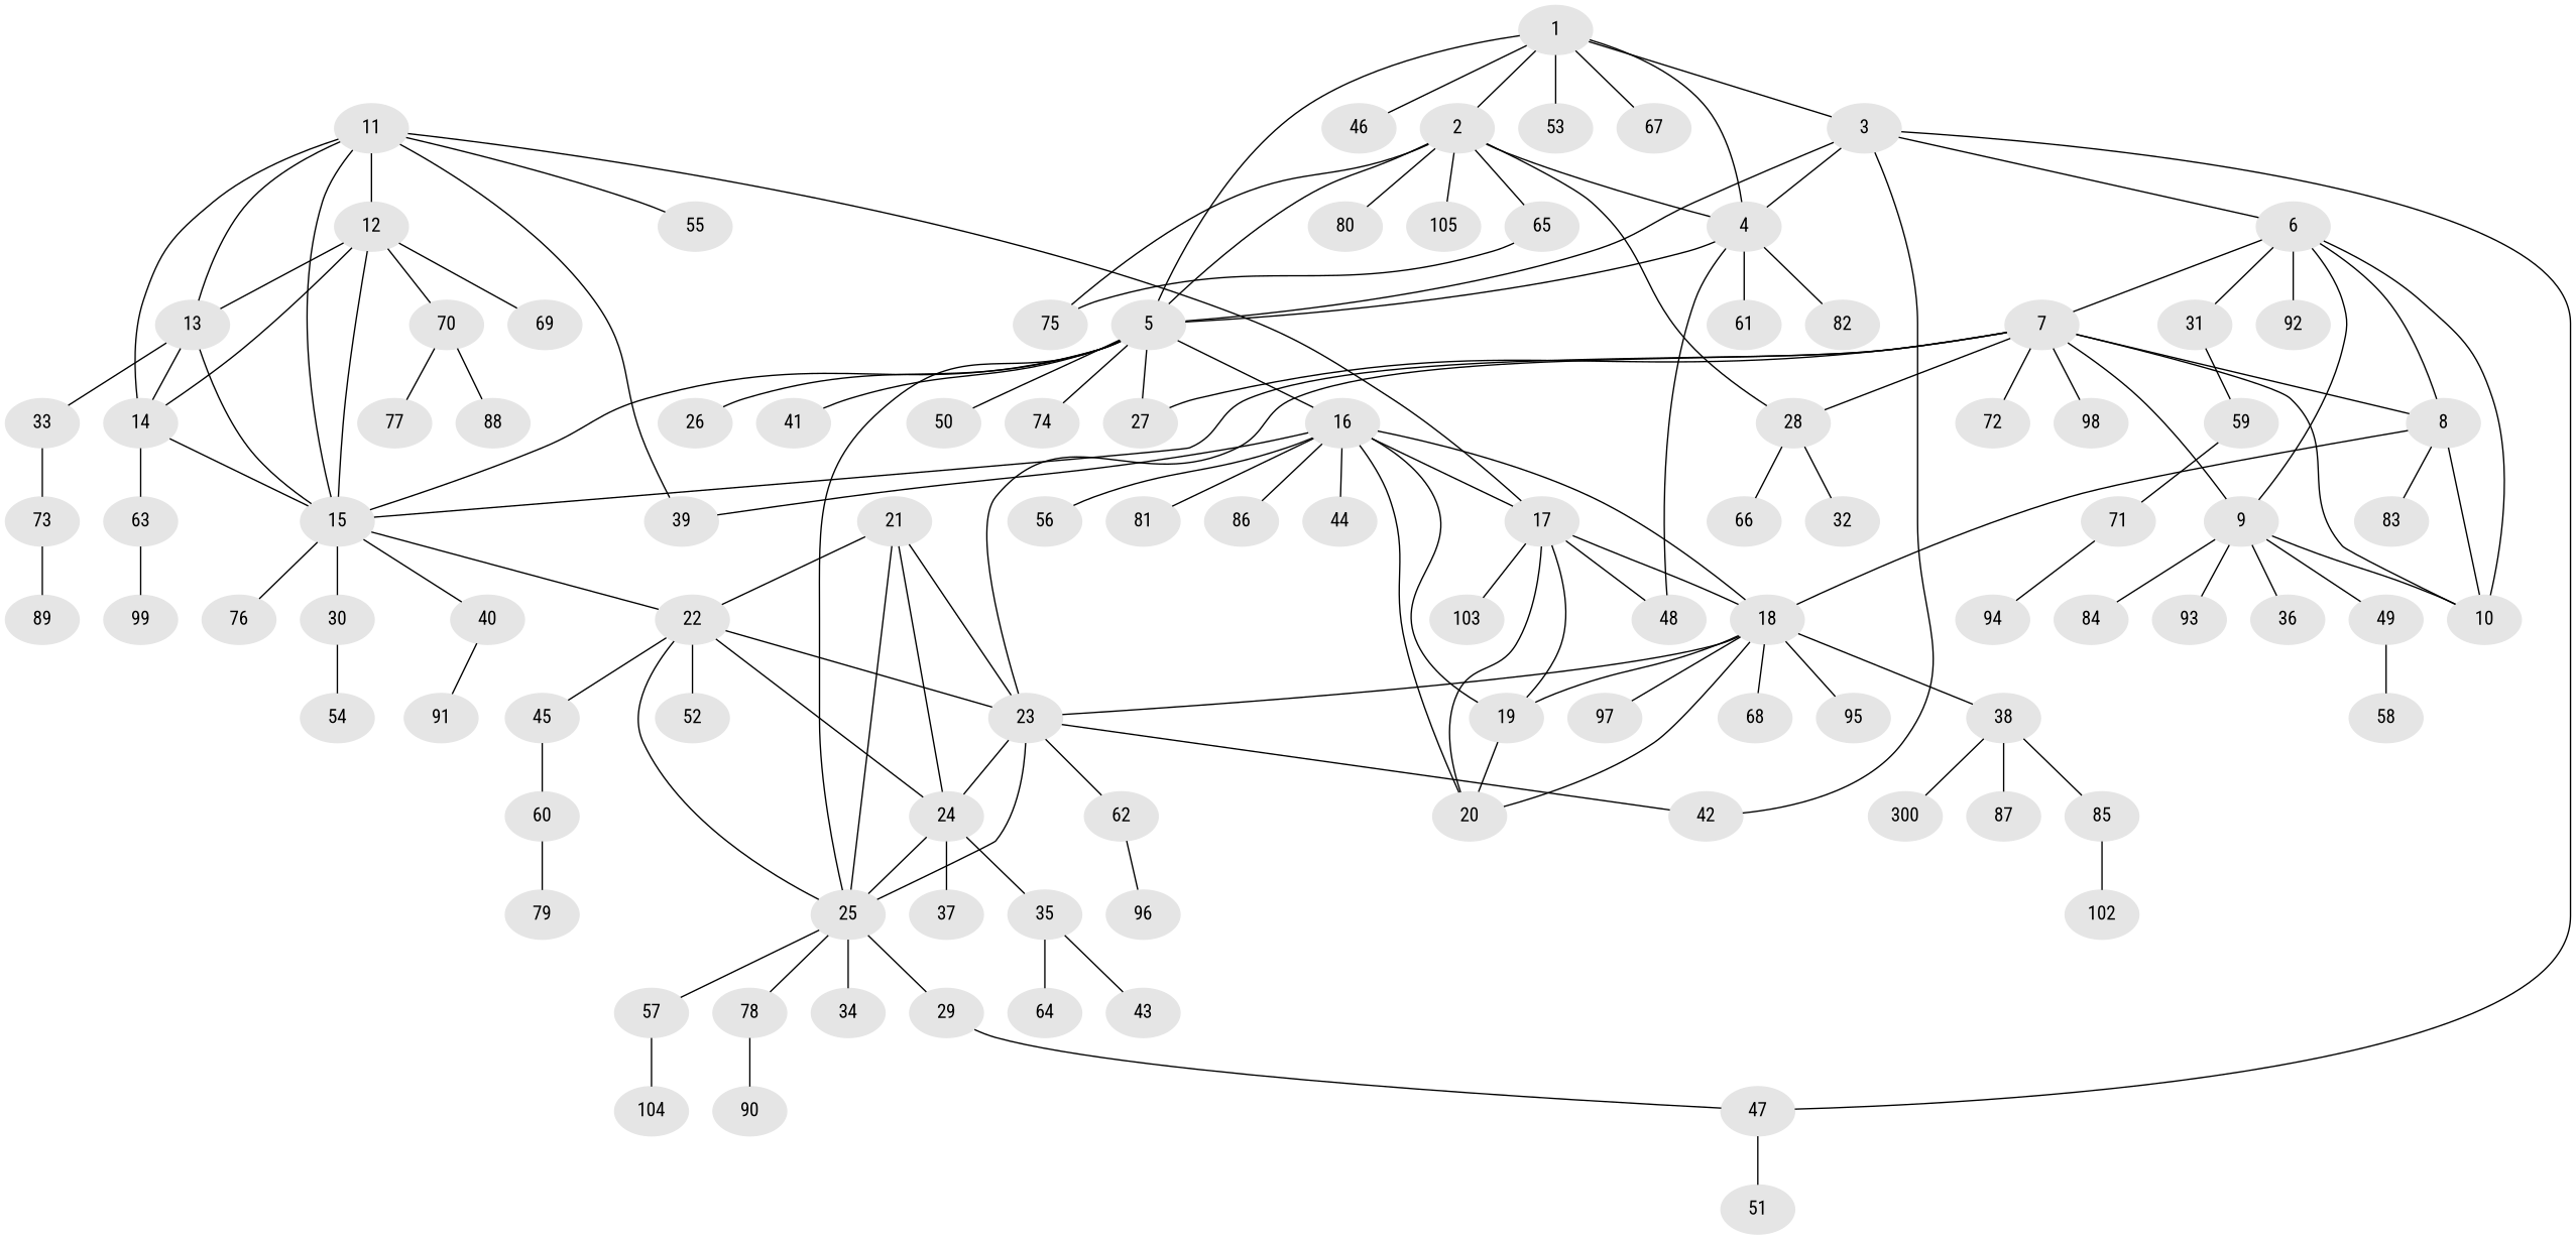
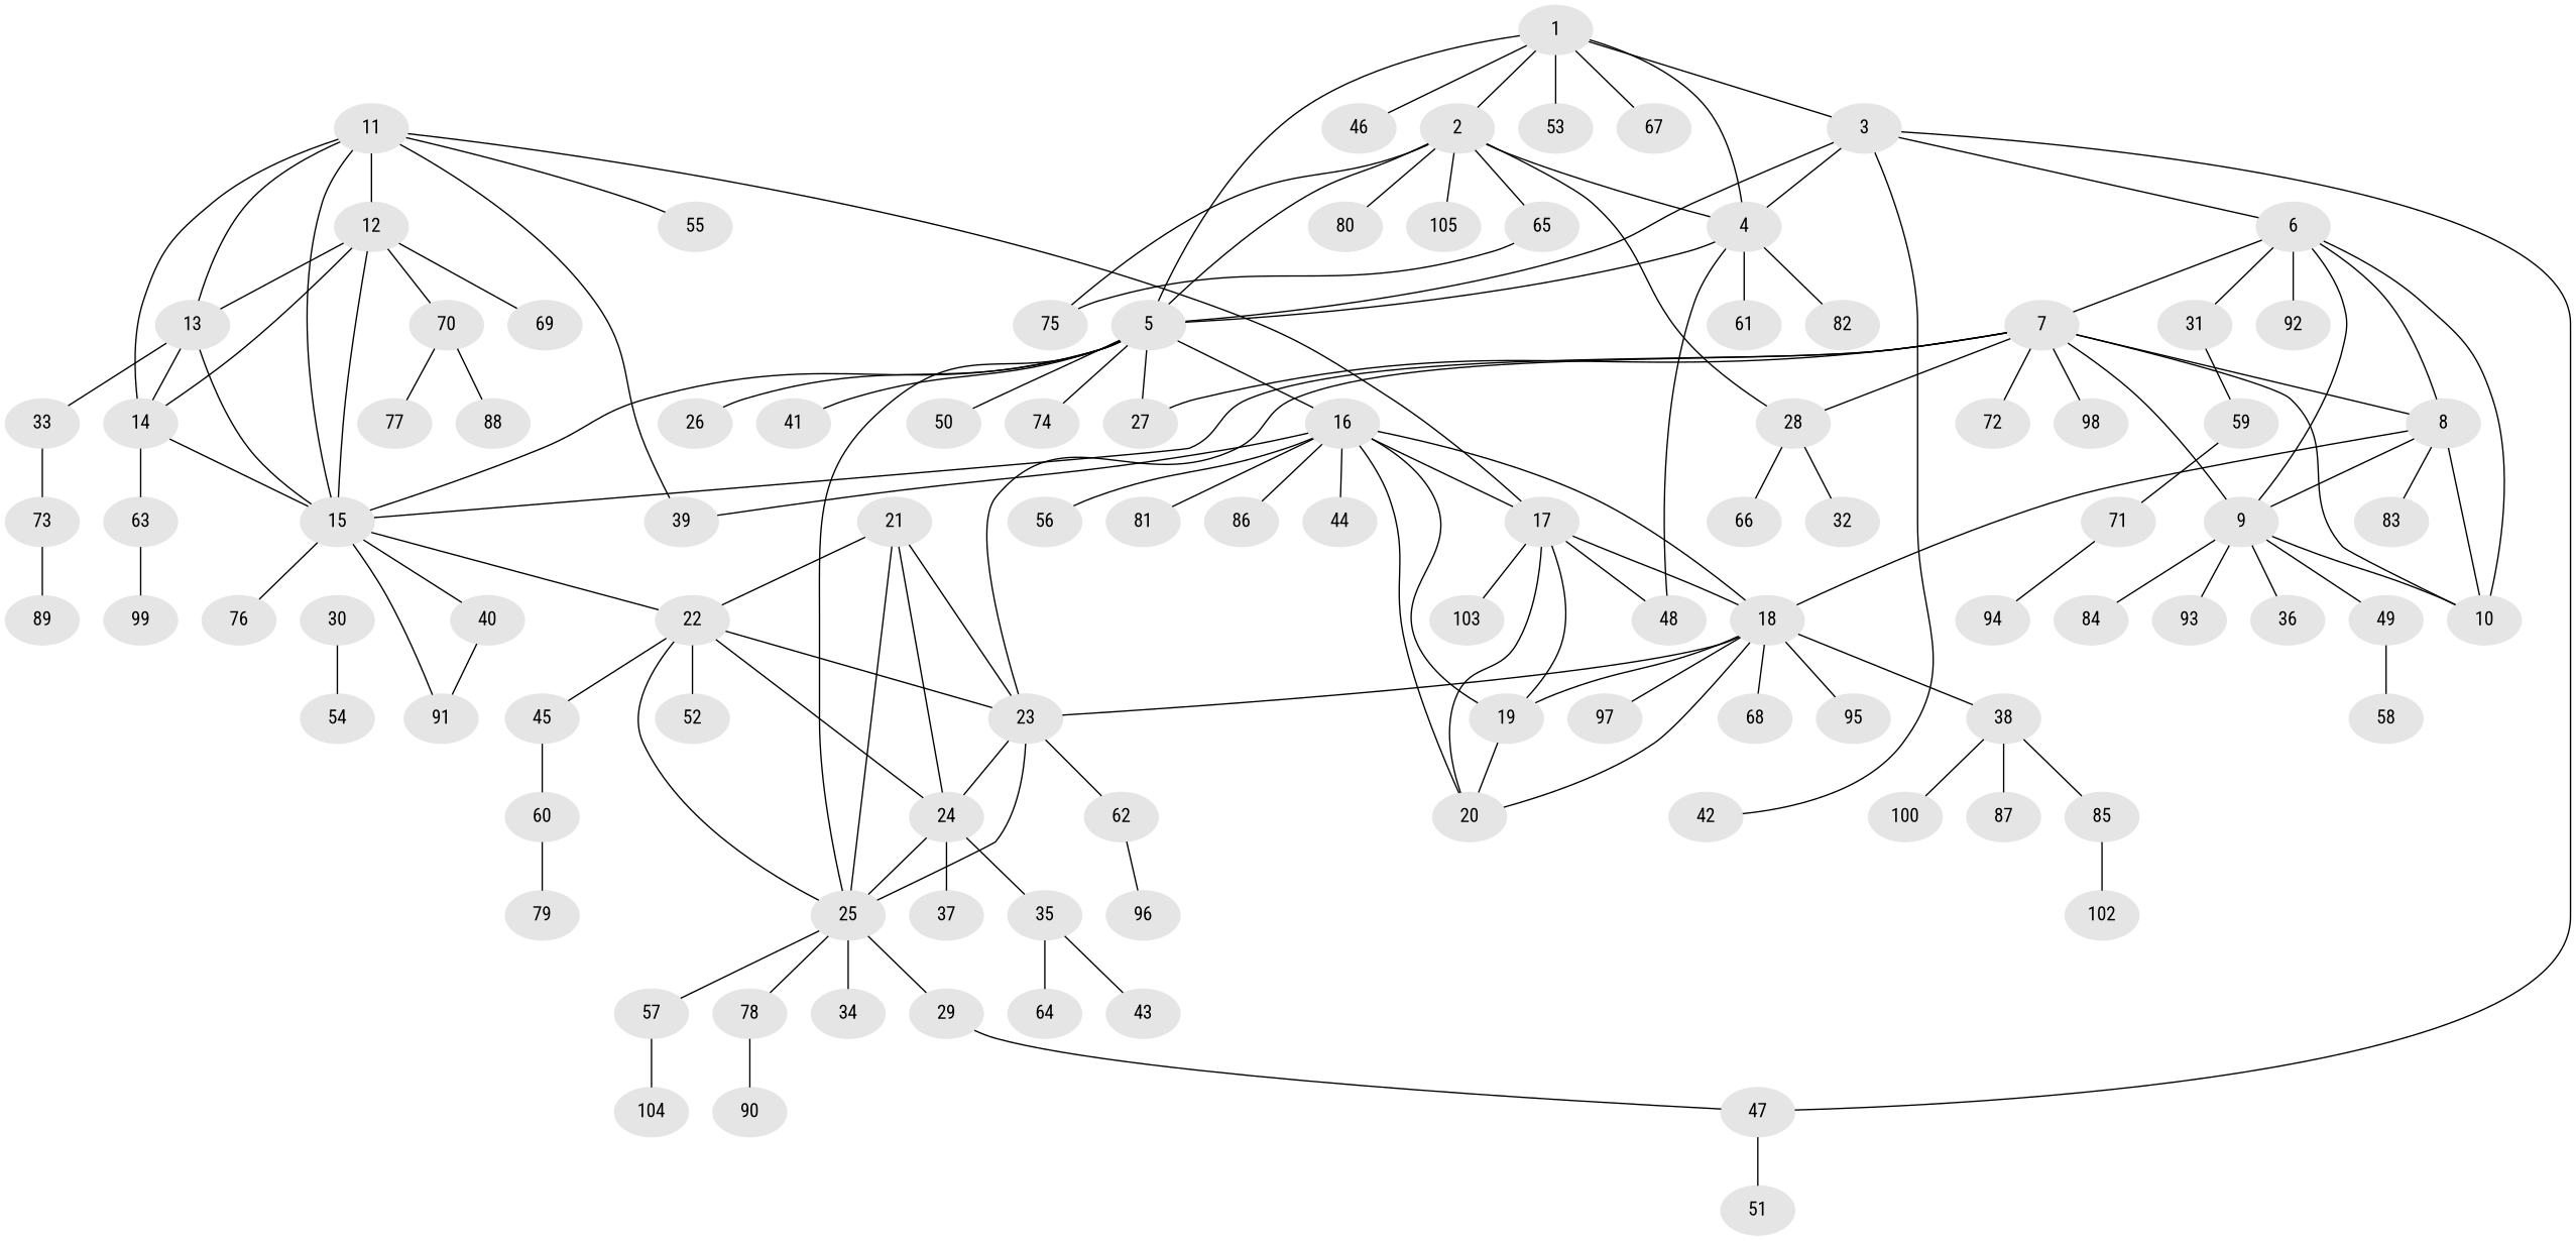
  graph {
    fontname="Roboto Condensed"
    node [color=gray90 fontname="Roboto Condensed" style=filled]
    edge [fontname="Roboto Condensed"]
    1
    2
    3
    4
    5
    46
    53
    67
    28
    65
    80
    105
    75
    6
    42
    47
    48
    61
    82
    15
    16
    25
    26
    27
    41
    50
    74
    32
    66
    7
    8
    9
    10
    31
    92
    51
    22
    30
    40
    76
    18
    17
    39
    19
    20
    44
    56
    81
    86
    29
    34
    57
    78
    23
    72
    98
    83
    36
    49
    84
    93
    59
    24
    62
    38
    68
    95
    97
    58
    11
    12
    13
    14
    55
    69
    70
    33
    63
    103
    77
    88
    73
    99
    45
    52
    54
    91
    60
    85
    87
-   100 [label=300]
+   100
    21
    35
    37
    96
    43
    64
    104
    90
    71
    89
    102
    79
    94
    1 -- 2
    1 -- 3
    1 -- 4
    1 -- 5
    1 -- 46
    1 -- 53
    1 -- 67
    2 -- 4
    2 -- 5
    2 -- 28
    2 -- 65
    2 -- 80
    2 -- 105
    2 -- 75
    3 -- 4
    3 -- 5
    3 -- 6
    3 -- 42
    3 -- 47
    4 -- 5
    4 -- 48
    4 -- 61
    4 -- 82
    5 -- 15
    5 -- 16
    5 -- 25
    5 -- 26
    5 -- 27
    5 -- 41
    5 -- 50
    5 -- 74
    28 -- 32
    28 -- 66
    65 -- 75
    6 -- 7
    6 -- 8
    6 -- 9
    6 -- 10
    6 -- 31
    6 -- 92
    47 -- 51
    15 -- 22
-   15 -- 30
+   15 -- 91
    15 -- 40
    15 -- 76
    16 -- 18
    16 -- 17
    16 -- 39
    16 -- 19
    16 -- 20
    16 -- 44
    16 -- 56
    16 -- 81
    16 -- 86
    25 -- 29
    25 -- 34
    25 -- 57
    25 -- 78
    7 -- 28
    7 -- 15
    7 -- 27
    7 -- 8
    7 -- 9
    7 -- 10
    7 -- 23
    7 -- 72
    7 -- 98
+   8 -- 9
    8 -- 10
    8 -- 18
    8 -- 83
    9 -- 10
    9 -- 36
    9 -- 49
    9 -- 84
    9 -- 93
    31 -- 59
    22 -- 25
    22 -- 23
    22 -- 24
    22 -- 45
    22 -- 52
    30 -- 54
    40 -- 91
    18 -- 19
    18 -- 20
    18 -- 23
    18 -- 38
    18 -- 68
    18 -- 95
    18 -- 97
    17 -- 48
    17 -- 18
    17 -- 19
    17 -- 20
    17 -- 103
    19 -- 20
    29 -- 47
    57 -- 104
    78 -- 90
-   23 -- 42
    23 -- 25
    23 -- 24
    23 -- 62
    49 -- 58
    59 -- 71
    24 -- 25
    24 -- 35
    24 -- 37
    62 -- 96
    38 -- 85
    38 -- 87
    38 -- 100
    11 -- 15
    11 -- 17
    11 -- 39
    11 -- 12
    11 -- 13
    11 -- 14
    11 -- 55
    12 -- 15
    12 -- 13
    12 -- 14
    12 -- 69
    12 -- 70
    13 -- 15
    13 -- 14
    13 -- 33
    14 -- 15
    14 -- 63
    70 -- 77
    70 -- 88
    33 -- 73
    63 -- 99
    73 -- 89
    45 -- 60
    60 -- 79
    85 -- 102
    21 -- 25
    21 -- 22
    21 -- 23
    21 -- 24
    35 -- 43
    35 -- 64
    71 -- 94
  }
